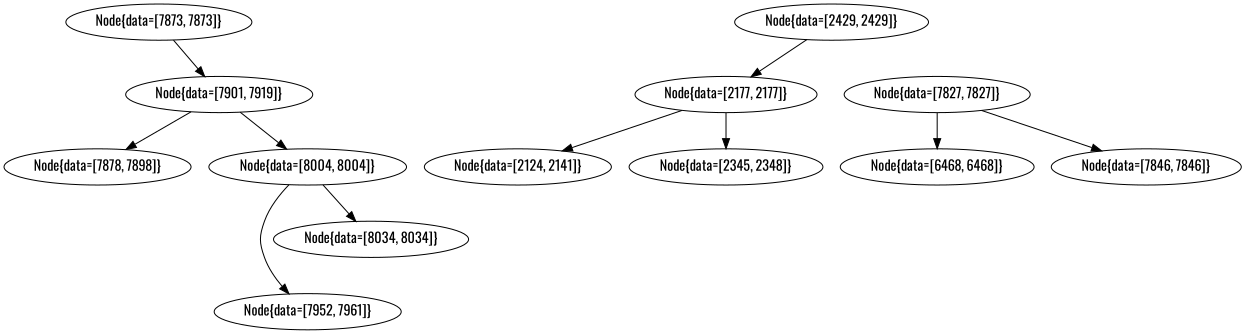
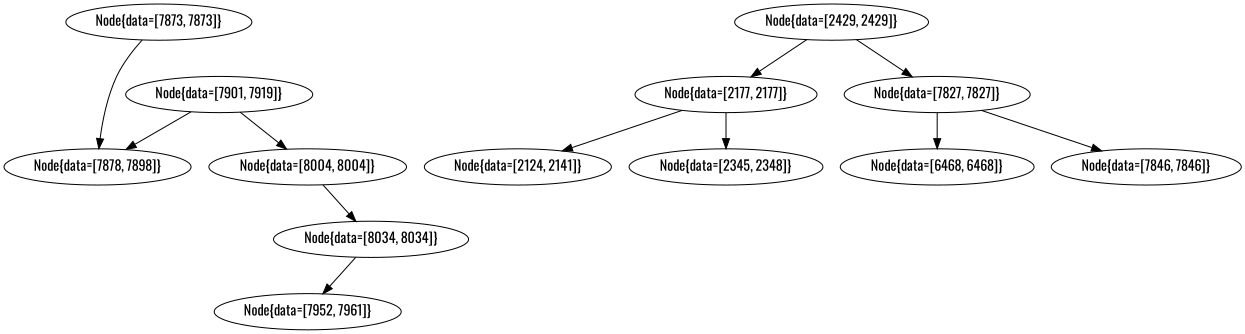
  digraph {
    fontname=Oswald
    node [fontname=Oswald]
    edge [fontname=Oswald]
    n1 [label="Node{data=[7873, 7873]}"]
    n2 [label="Node{data=[7901, 7919]}"]
    n3 [label="Node{data=[2429, 2429]}"]
    n4 [label="Node{data=[2177, 2177]}"]
    n5 [label="Node{data=[7827, 7827]}"]
    n6 [label="Node{data=[7878, 7898]}"]
    n7 [label="Node{data=[8004, 8004]}"]
    n8 [label="Node{data=[2124, 2141]}"]
    n9 [label="Node{data=[2345, 2348]}"]
    n10 [label="Node{data=[6468, 6468]}"]
    n11 [label="Node{data=[7846, 7846]}"]
    n12 [label="Node{data=[7952, 7961]}"]
    n13 [label="Node{data=[8034, 8034]}"]
-   n1 -> n2
+   n1 -> n6
    n2 -> n6
    n2 -> n7
    n3 -> n4
+   n3 -> n5
    n4 -> n8
    n4 -> n9
    n5 -> n10
    n5 -> n11
-   n7 -> n12
+   n13 -> n12
    n7 -> n13
  }
